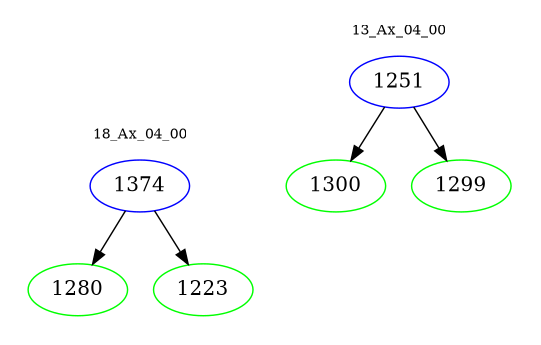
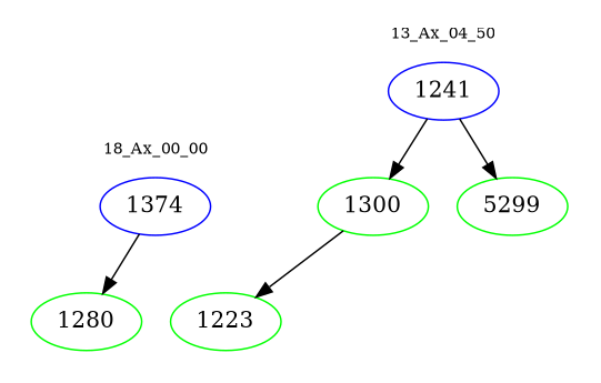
  digraph {
    node [color=green]
    edge [color=black]
    n1 [color=blue label=1374]
    n2 [label=1223]
    n3 [label=1280]
-   n4 [color=blue label=1251]
+   n4 [color=blue label=1241]
    n5 [label=1300]
-   n6 [label=1299]
+   n6 [label=5299]
    subgraph cluster_1 {
      color=white
      fontsize=10
-     label="18_Ax_04_00"
+     label="18_Ax_00_00"
      n1
      n2
      n3
    }
    subgraph cluster_2 {
      color=white
      fontsize=10
-     label="13_Ax_04_00"
+     label="13_Ax_04_50"
      n4
      n5
      n6
    }
-   n1 -> n2
+   n5 -> n2
    n1 -> n3
    n4 -> n5
    n4 -> n6
  }
